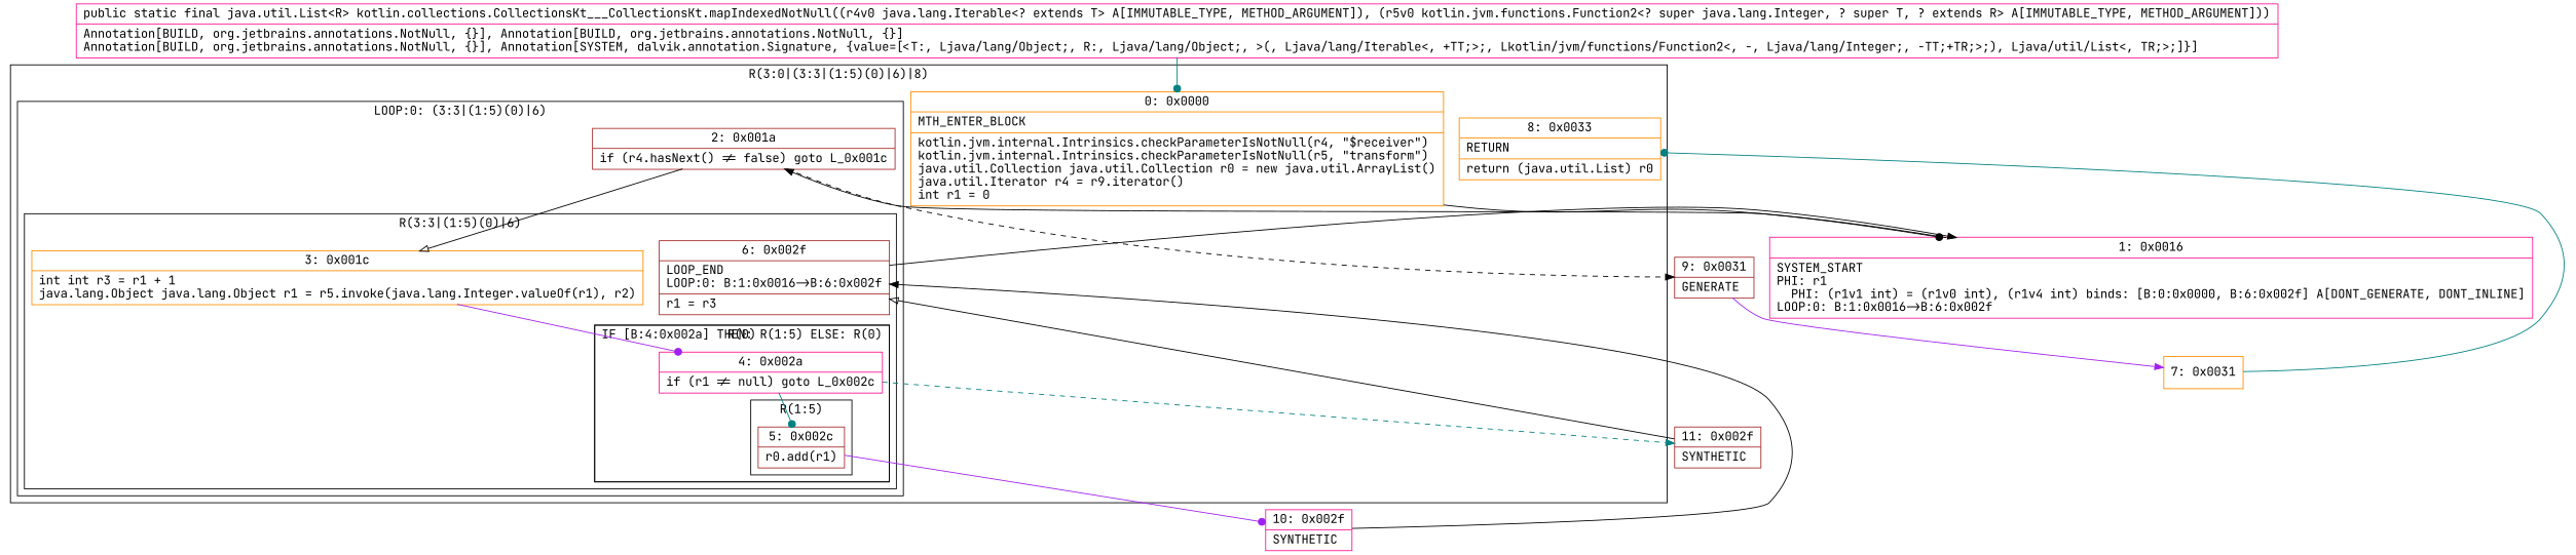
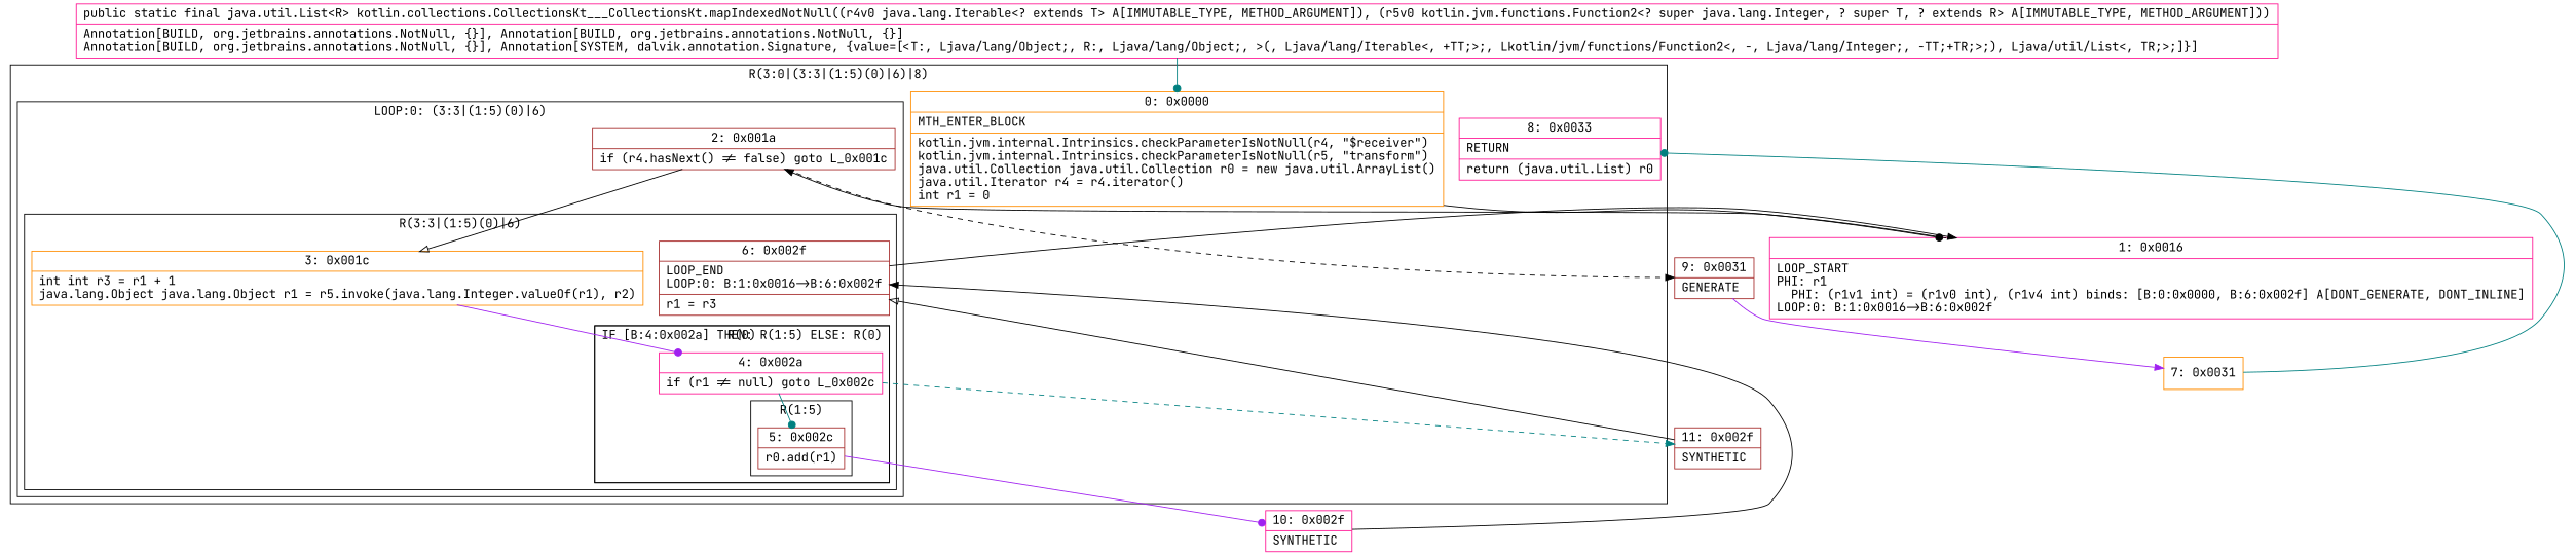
  digraph {
    fontname="JetBrains Mono"
    node [color=brown fontname="JetBrains Mono" shape=record]
    edge [arrowhead=dot color=black fontname="JetBrains Mono"]
    n1 [label="{5\:\ 0x002c|r0.add(r1)\l}"]
    n2 [color=deeppink label="{4\:\ 0x002a|if (r1 != null) goto L_0x002c\l}"]
    n3 [color=darkorange label="{3\:\ 0x001c|int int r3 = r1 + 1\ljava.lang.Object java.lang.Object r1 = r5.invoke(java.lang.Integer.valueOf(r1), r2)\l}"]
    n4 [label="{6\:\ 0x002f|LOOP_END\lLOOP:0: B:1:0x0016\-\>B:6:0x002f\l|r1 = r3\l}"]
    n5 [label="{2\:\ 0x001a|if (r4.hasNext() != false) goto L_0x001c\l}"]
-   n6 [color=darkorange label="{0\:\ 0x0000|MTH_ENTER_BLOCK\l|kotlin.jvm.internal.Intrinsics.checkParameterIsNotNull(r4, \"$receiver\")\lkotlin.jvm.internal.Intrinsics.checkParameterIsNotNull(r5, \"transform\")\ljava.util.Collection java.util.Collection r0 = new java.util.ArrayList()\ljava.util.Iterator r4 = r9.iterator()\lint r1 = 0\l}"]
-   n7 [color=darkorange label="{8\:\ 0x0033|RETURN\l|return (java.util.List) r0\l}"]
+   n6 [color=darkorange label="{0\:\ 0x0000|MTH_ENTER_BLOCK\l|kotlin.jvm.internal.Intrinsics.checkParameterIsNotNull(r4, \"$receiver\")\lkotlin.jvm.internal.Intrinsics.checkParameterIsNotNull(r5, \"transform\")\ljava.util.Collection java.util.Collection r0 = new java.util.ArrayList()\ljava.util.Iterator r4 = r4.iterator()\lint r1 = 0\l}"]
+   n7 [color=deeppink label="{8\:\ 0x0033|RETURN\l|return (java.util.List) r0\l}"]
    n8 [color=deeppink label="{10\:\ 0x002f|SYNTHETIC\l}"]
    n9 [label="{11\:\ 0x002f|SYNTHETIC\l}"]
-   n10 [color=deeppink label="{1\:\ 0x0016|SYSTEM_START\lPHI: r1 \l  PHI: (r1v1 int) = (r1v0 int), (r1v4 int) binds: [B:0:0x0000, B:6:0x002f] A[DONT_GENERATE, DONT_INLINE]\lLOOP:0: B:1:0x0016\-\>B:6:0x002f\l}"]
+   n10 [color=deeppink label="{1\:\ 0x0016|LOOP_START\lPHI: r1 \l  PHI: (r1v1 int) = (r1v0 int), (r1v4 int) binds: [B:0:0x0000, B:6:0x002f] A[DONT_GENERATE, DONT_INLINE]\lLOOP:0: B:1:0x0016\-\>B:6:0x002f\l}"]
    n11 [label="{9\:\ 0x0031|GENERATE\l}"]
    n12 [color=darkorange label="{7\:\ 0x0031}"]
    n13 [color=deeppink label="{public static final java.util.List\<R\> kotlin.collections.CollectionsKt___CollectionsKt.mapIndexedNotNull((r4v0 java.lang.Iterable\<? extends T\> A[IMMUTABLE_TYPE, METHOD_ARGUMENT]), (r5v0 kotlin.jvm.functions.Function2\<? super java.lang.Integer, ? super T, ? extends R\> A[IMMUTABLE_TYPE, METHOD_ARGUMENT]))  | Annotation[BUILD, org.jetbrains.annotations.NotNull, \{\}], Annotation[BUILD, org.jetbrains.annotations.NotNull, \{\}]\lAnnotation[BUILD, org.jetbrains.annotations.NotNull, \{\}], Annotation[SYSTEM, dalvik.annotation.Signature, \{value=[\<T:, Ljava\/lang\/Object;, R:, Ljava\/lang\/Object;, \>(, Ljava\/lang\/Iterable\<, +TT;\>;, Lkotlin\/jvm\/functions\/Function2\<, \-, Ljava\/lang\/Integer;, \-TT;+TR;\>;), Ljava\/util\/List\<, TR;\>;]\}]\l}"]
    subgraph cluster_1 {
      label="R(3:0|(3:3|(1:5)(0)|6)|8)"
      n6
      n7
      subgraph cluster_2 {
        label="LOOP:0: (3:3|(1:5)(0)|6)"
        n5
        subgraph cluster_3 {
          label="R(3:3|(1:5)(0)|6)"
          n3
          n4
          subgraph cluster_4 {
            label="IF [B:4:0x002a] THEN: R(1:5) ELSE: R(0)"
            n2
            subgraph cluster_5 {
              label="R(1:5)"
              n1
            }
            subgraph cluster_6 {
              label="R(0)"
            }
          }
        }
      }
    }
    n1 -> n8 [color=purple]
    n2 -> n1 [color=teal]
    n2 -> n9 [arrowhead=normal color=teal style=dashed]
    n3 -> n2 [color=purple]
    n4 -> n10 [arrowhead=normal]
    n5 -> n3 [arrowhead=onormal]
    n5 -> n11 [arrowhead=normal style=dashed]
    n6 -> n10
    n8 -> n4 [arrowhead=normal]
    n9 -> n4 [arrowhead=onormal]
    n10 -> n5 [arrowhead=normal]
    n11 -> n12 [arrowhead=normal color=purple]
    n12 -> n7 [color=teal]
    n13 -> n6 [color=teal]
  }
